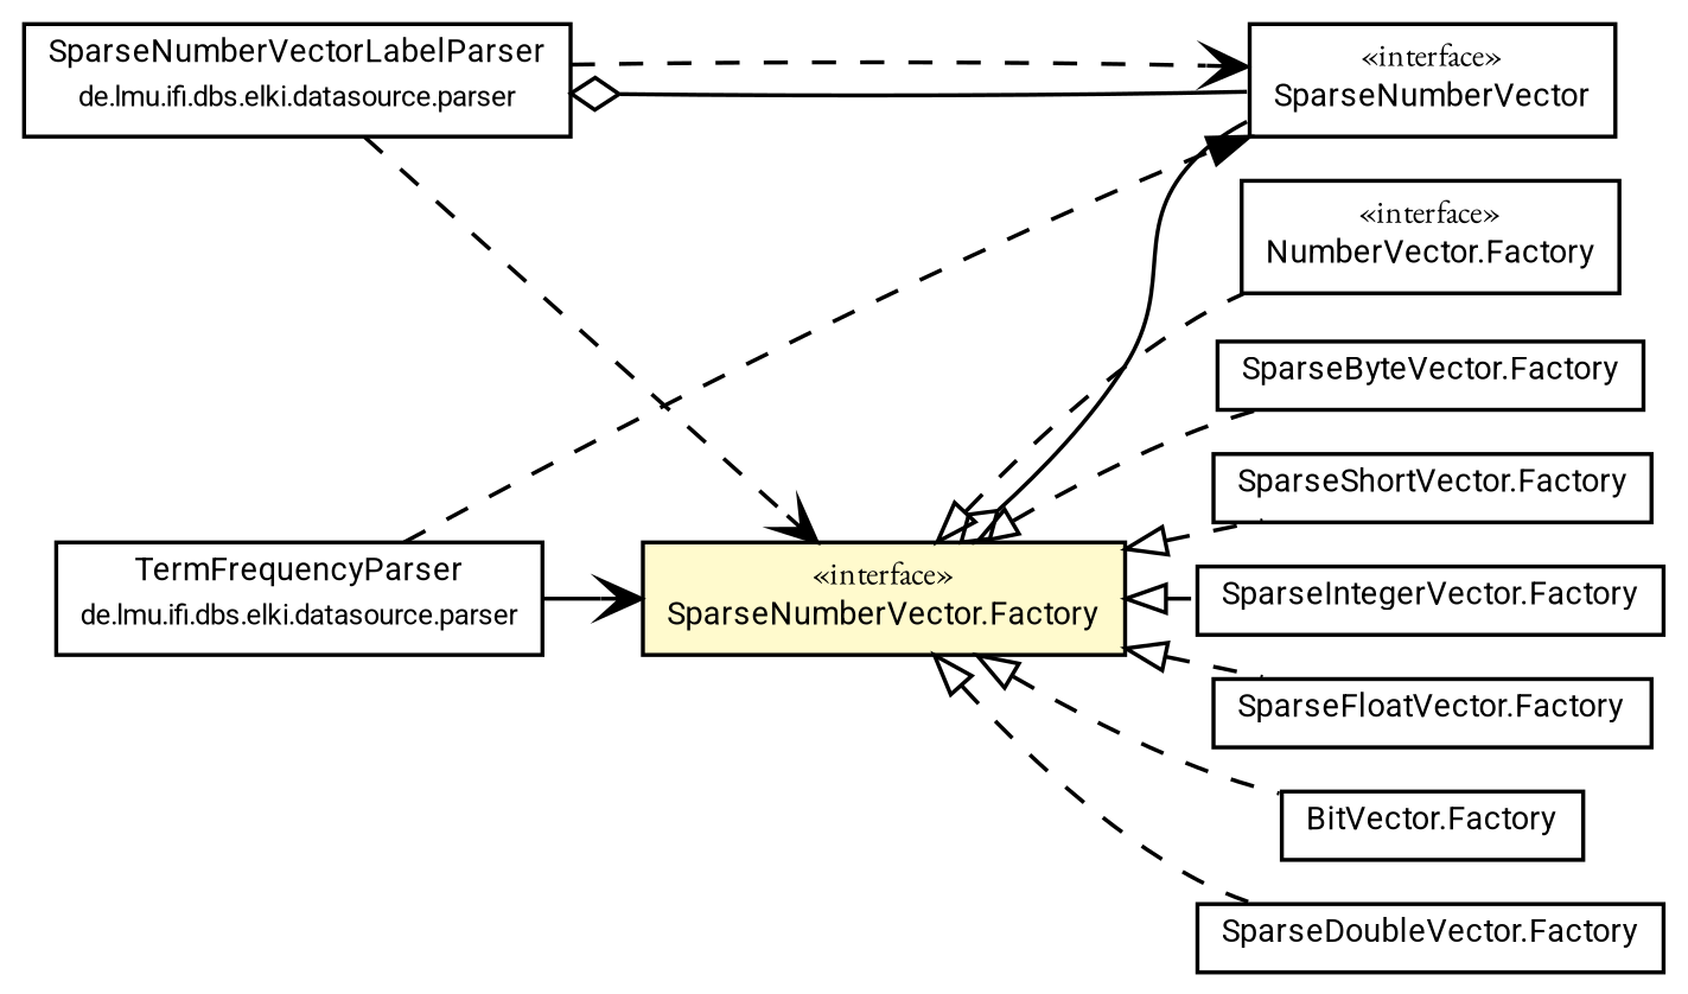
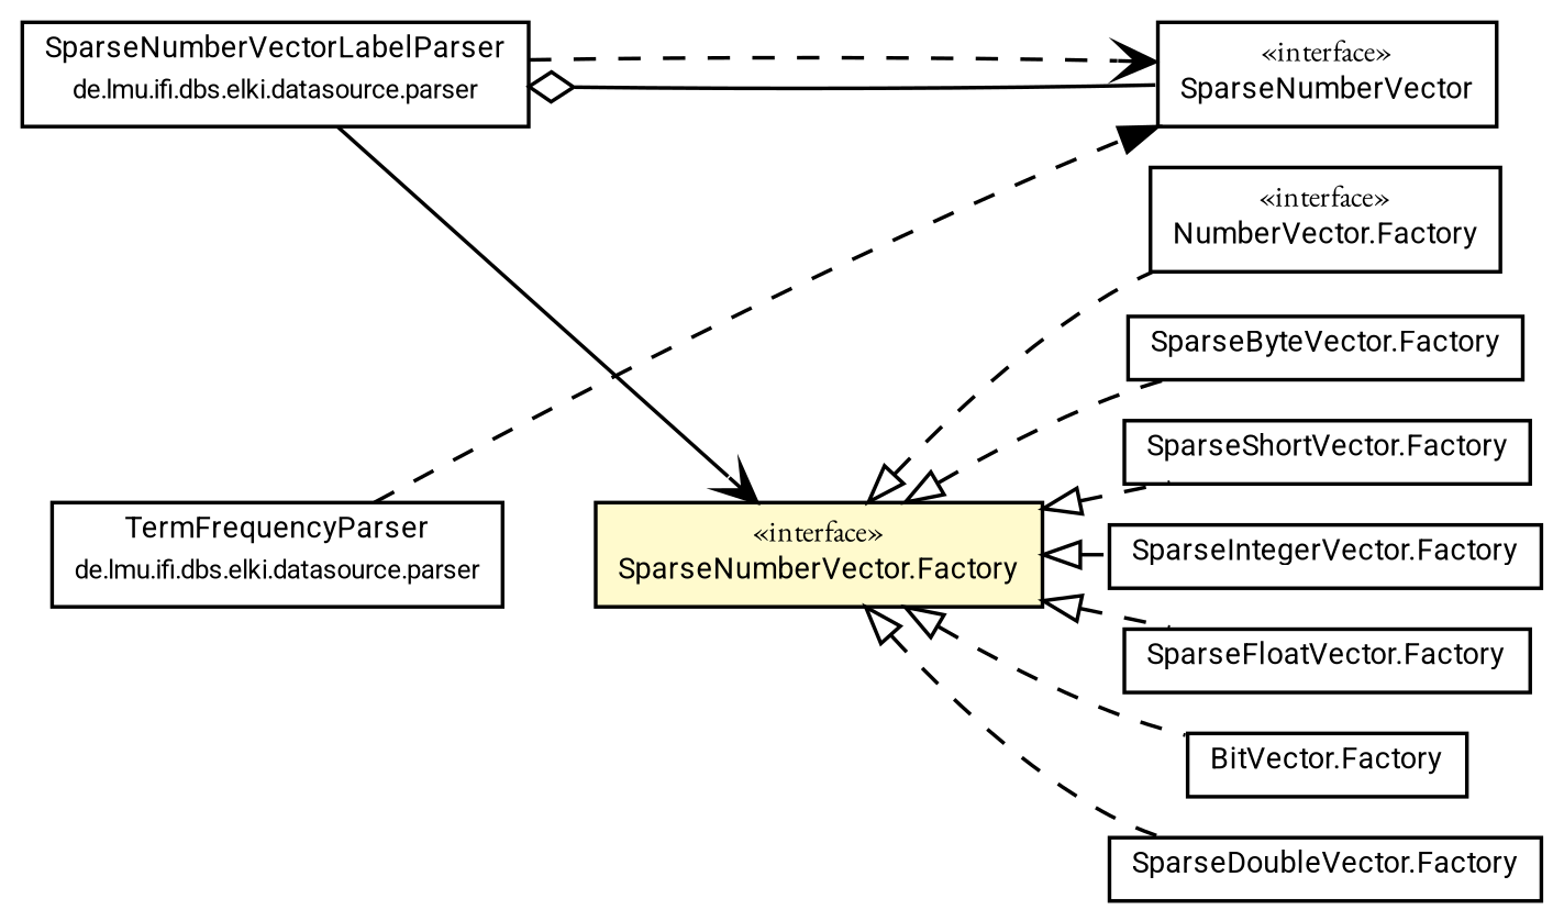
  digraph {
    fontname="EB Garamond"
    nodesep=0.15
    rankdir=LR
    ranksep=0.25
    node [fontcolor=black fontname="EB Garamond" fontsize=8 margin=0 shape=plaintext]
    edge [arrowtail=empty color=black dir=back fontname="EB Garamond" fontsize=7 labelfontname=Roboto labelfontsize=7 style=dashed weight=9]
    n1 [height=0 label=<<table title="de.lmu.ifi.dbs.elki.data.NumberVector.Factory" border="0" cellborder="1" cellspacing="0" cellpadding="2" href="NumberVector.Factory.html" target="_parent"> 		<tr><td><table border="0" cellspacing="0" cellpadding="1"> 		<tr><td align="center" balign="center"> &#171;interface&#187; </td></tr> 		<tr><td align="center" balign="center"> <font face="Roboto">NumberVector.Factory</font> </td></tr> 		</table></td></tr> 		</table>> width=0]
    n2 [height=0 label=<<table title="de.lmu.ifi.dbs.elki.data.SparseNumberVector.Factory" border="0" cellborder="1" cellspacing="0" cellpadding="2" bgcolor="lemonChiffon" href="SparseNumberVector.Factory.html" target="_parent"> 		<tr><td><table border="0" cellspacing="0" cellpadding="1"> 		<tr><td align="center" balign="center"> &#171;interface&#187; </td></tr> 		<tr><td align="center" balign="center"> <font face="Roboto">SparseNumberVector.Factory</font> </td></tr> 		</table></td></tr> 		</table>> width=0]
    n3 [height=0 label=<<table title="de.lmu.ifi.dbs.elki.data.SparseNumberVector" border="0" cellborder="1" cellspacing="0" cellpadding="2" href="SparseNumberVector.html" target="_parent"> 		<tr><td><table border="0" cellspacing="0" cellpadding="1"> 		<tr><td align="center" balign="center"> &#171;interface&#187; </td></tr> 		<tr><td align="center" balign="center"> <font face="Roboto">SparseNumberVector</font> </td></tr> 		</table></td></tr> 		</table>> width=0]
    n4 [height=0 label=<<table title="de.lmu.ifi.dbs.elki.data.SparseByteVector.Factory" border="0" cellborder="1" cellspacing="0" cellpadding="2" href="SparseByteVector.Factory.html" target="_parent"> 		<tr><td><table border="0" cellspacing="0" cellpadding="1"> 		<tr><td align="center" balign="center"> <font face="Roboto">SparseByteVector.Factory</font> </td></tr> 		</table></td></tr> 		</table>> width=0]
    n5 [height=0 label=<<table title="de.lmu.ifi.dbs.elki.data.SparseShortVector.Factory" border="0" cellborder="1" cellspacing="0" cellpadding="2" href="SparseShortVector.Factory.html" target="_parent"> 		<tr><td><table border="0" cellspacing="0" cellpadding="1"> 		<tr><td align="center" balign="center"> <font face="Roboto">SparseShortVector.Factory</font> </td></tr> 		</table></td></tr> 		</table>> width=0]
    n6 [height=0 label=<<table title="de.lmu.ifi.dbs.elki.data.SparseIntegerVector.Factory" border="0" cellborder="1" cellspacing="0" cellpadding="2" href="SparseIntegerVector.Factory.html" target="_parent"> 		<tr><td><table border="0" cellspacing="0" cellpadding="1"> 		<tr><td align="center" balign="center"> <font face="Roboto">SparseIntegerVector.Factory</font> </td></tr> 		</table></td></tr> 		</table>> width=0]
    n7 [height=0 label=<<table title="de.lmu.ifi.dbs.elki.data.SparseFloatVector.Factory" border="0" cellborder="1" cellspacing="0" cellpadding="2" href="SparseFloatVector.Factory.html" target="_parent"> 		<tr><td><table border="0" cellspacing="0" cellpadding="1"> 		<tr><td align="center" balign="center"> <font face="Roboto">SparseFloatVector.Factory</font> </td></tr> 		</table></td></tr> 		</table>> width=0]
    n8 [height=0 label=<<table title="de.lmu.ifi.dbs.elki.data.BitVector.Factory" border="0" cellborder="1" cellspacing="0" cellpadding="2" href="BitVector.Factory.html" target="_parent"> 		<tr><td><table border="0" cellspacing="0" cellpadding="1"> 		<tr><td align="center" balign="center"> <font face="Roboto">BitVector.Factory</font> </td></tr> 		</table></td></tr> 		</table>> width=0]
    n9 [height=0 label=<<table title="de.lmu.ifi.dbs.elki.data.SparseDoubleVector.Factory" border="0" cellborder="1" cellspacing="0" cellpadding="2" href="SparseDoubleVector.Factory.html" target="_parent"> 		<tr><td><table border="0" cellspacing="0" cellpadding="1"> 		<tr><td align="center" balign="center"> <font face="Roboto">SparseDoubleVector.Factory</font> </td></tr> 		</table></td></tr> 		</table>> width=0]
    n10 [height=0 label=<<table title="de.lmu.ifi.dbs.elki.datasource.parser.SparseNumberVectorLabelParser" border="0" cellborder="1" cellspacing="0" cellpadding="2" href="../datasource/parser/SparseNumberVectorLabelParser.html" target="_parent"> 		<tr><td><table border="0" cellspacing="0" cellpadding="1"> 		<tr><td align="center" balign="center"> <font face="Roboto">SparseNumberVectorLabelParser</font> </td></tr> 		<tr><td align="center" balign="center"> <font face="Roboto" point-size="7.0">de.lmu.ifi.dbs.elki.datasource.parser</font> </td></tr> 		</table></td></tr> 		</table>> width=0]
    n11 [height=0 label=<<table title="de.lmu.ifi.dbs.elki.datasource.parser.TermFrequencyParser" border="0" cellborder="1" cellspacing="0" cellpadding="2" href="../datasource/parser/TermFrequencyParser.html" target="_parent"> 		<tr><td><table border="0" cellspacing="0" cellpadding="1"> 		<tr><td align="center" balign="center"> <font face="Roboto">TermFrequencyParser</font> </td></tr> 		<tr><td align="center" balign="center"> <font face="Roboto" point-size="7.0">de.lmu.ifi.dbs.elki.datasource.parser</font> </td></tr> 		</table></td></tr> 		</table>> width=0]
    n2 -> n1
-   n2 -> n3 [arrowhead=none arrowtail=ediamond weight=4 style=""]
    n2 -> n4
    n2 -> n5
    n2 -> n6
    n2 -> n7
    n2 -> n8
    n2 -> n9
-   n10 -> n2 [arrowhead=open weight=1 arrowtail="" dir=""]
+   n10 -> n2 [arrowhead=open weight=1 arrowtail="" dir="" style=""]
    n10 -> n3 [arrowhead=none arrowtail=ediamond weight=4 style=""]
    n10 -> n3 [arrowhead=open weight=0 arrowtail="" dir=""]
-   n11 -> n2 [arrowhead=open weight=1 arrowtail="" dir="" style=""]
    n11 -> n3 [arrowhead=normal weight=0 arrowtail="" dir=""]
  }
